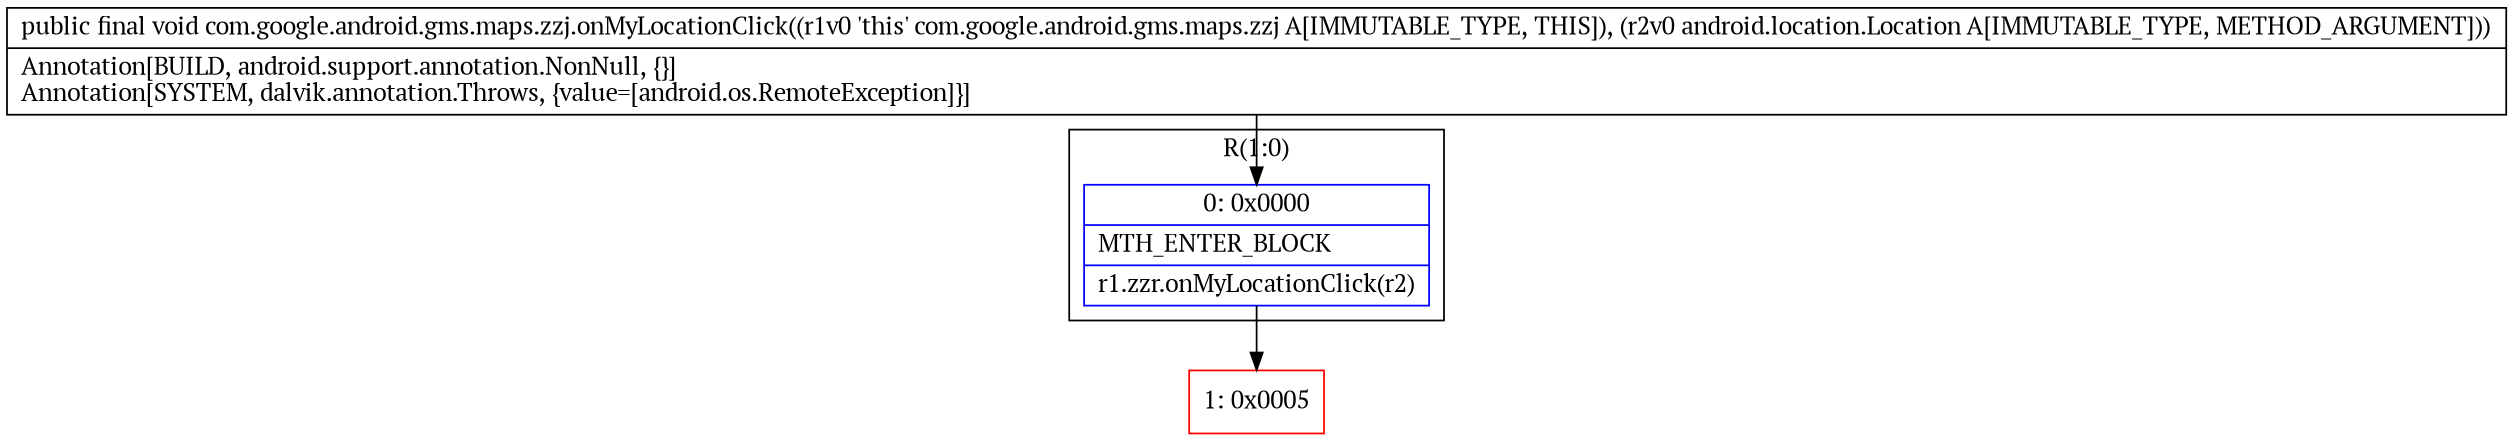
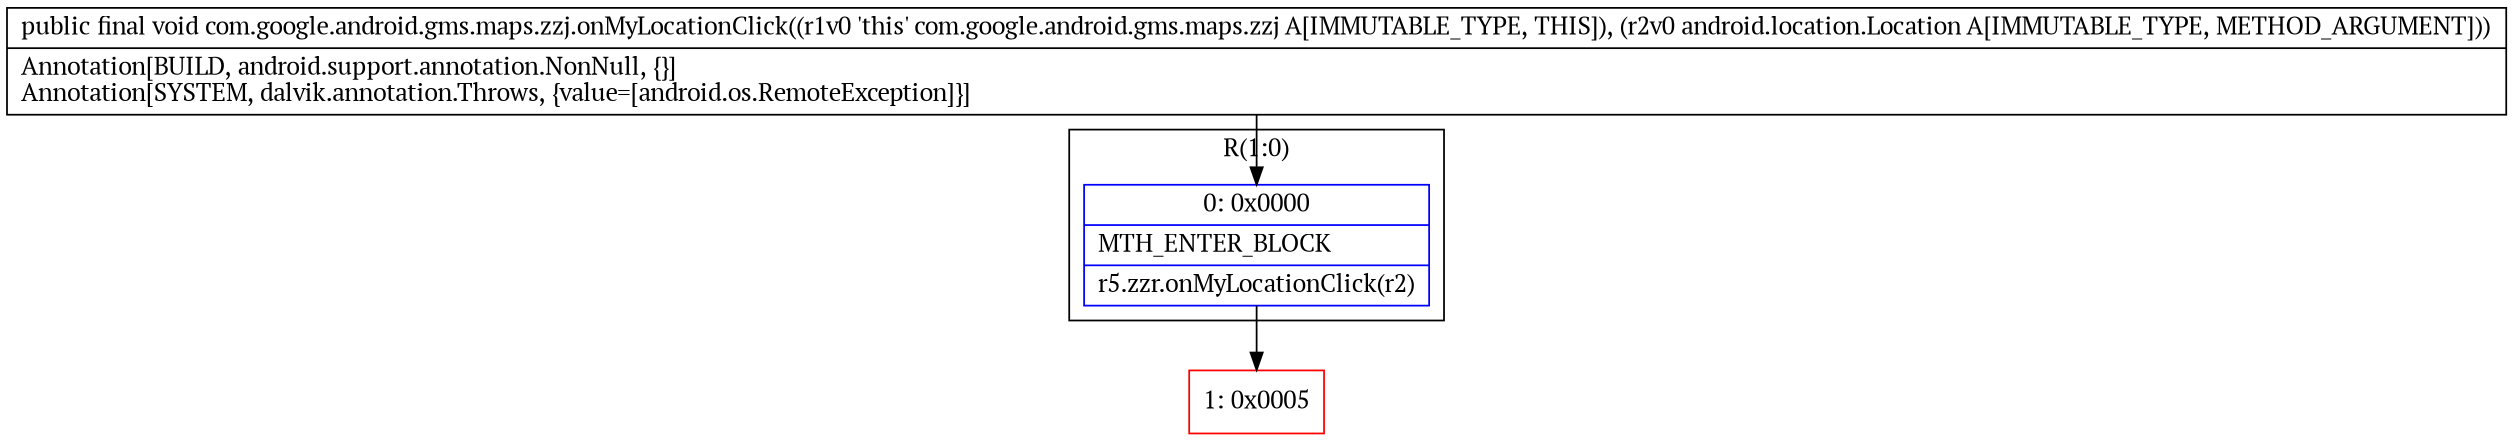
  digraph {
    fontname="PT Serif"
    node [shape=record fontname="PT Serif"]
    edge [fontname="PT Serif"]
-   n1 [color=blue label="{0\:\ 0x0000|MTH_ENTER_BLOCK\l|r1.zzr.onMyLocationClick(r2)\l}"]
+   n1 [color=blue label="{0\:\ 0x0000|MTH_ENTER_BLOCK\l|r5.zzr.onMyLocationClick(r2)\l}"]
    n2 [color=red label="{1\:\ 0x0005}"]
    n3 [label="{public final void com.google.android.gms.maps.zzj.onMyLocationClick((r1v0 'this' com.google.android.gms.maps.zzj A[IMMUTABLE_TYPE, THIS]), (r2v0 android.location.Location A[IMMUTABLE_TYPE, METHOD_ARGUMENT]))  | Annotation[BUILD, android.support.annotation.NonNull, \{\}]\lAnnotation[SYSTEM, dalvik.annotation.Throws, \{value=[android.os.RemoteException]\}]\l}"]
    subgraph cluster_1 {
      label="R(1:0)"
      n1
    }
    n1 -> n2
    n3 -> n1
  }
